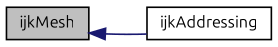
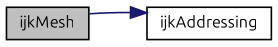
  digraph {
    rankdir=LR
    fontname=Ubuntu
    node [color=black fontname=Ubuntu fontsize=10 shape=record]
    n1 [fillcolor=grey75 fontcolor=black height=0.2 label=ijkMesh style=filled width=0.4]
    n2 [height=0.2 label=ijkAddressing width=0.4]
-   n1 -> n2 [color=midnightblue dir=back fontname=Ubuntu fontsize=10 labelfontname=Helvetica labelfontsize=10 style=solid]
+   n2 -> n1 [color=midnightblue dir=back fontname=Ubuntu fontsize=10 labelfontname=Helvetica labelfontsize=10 style=solid]
  }
